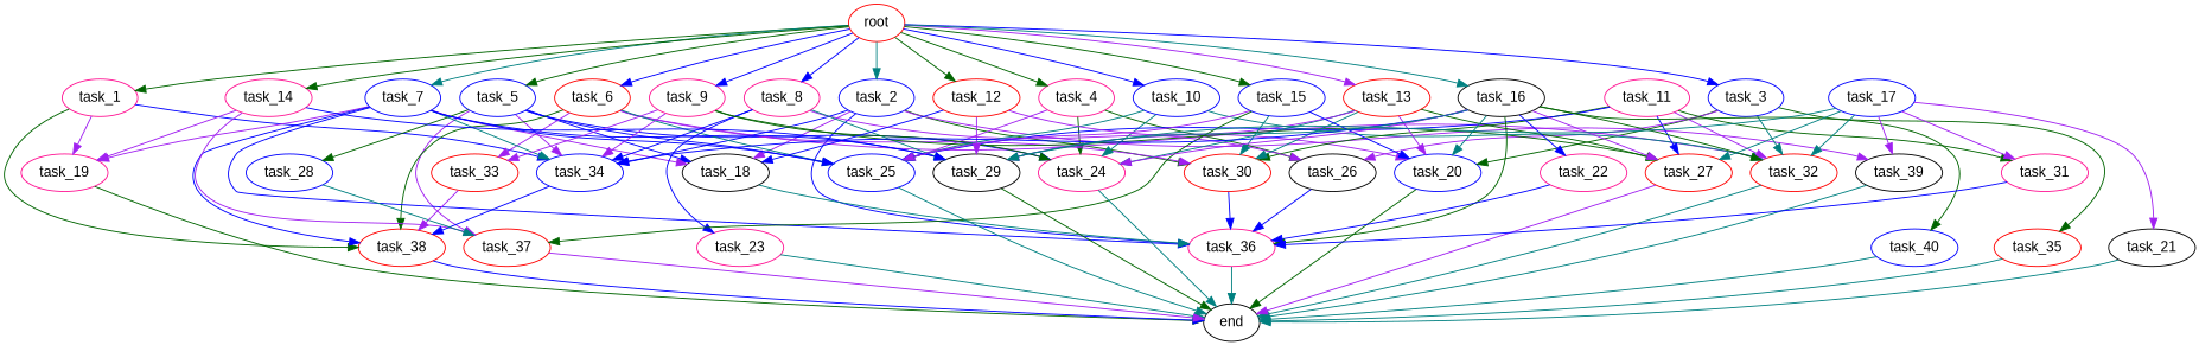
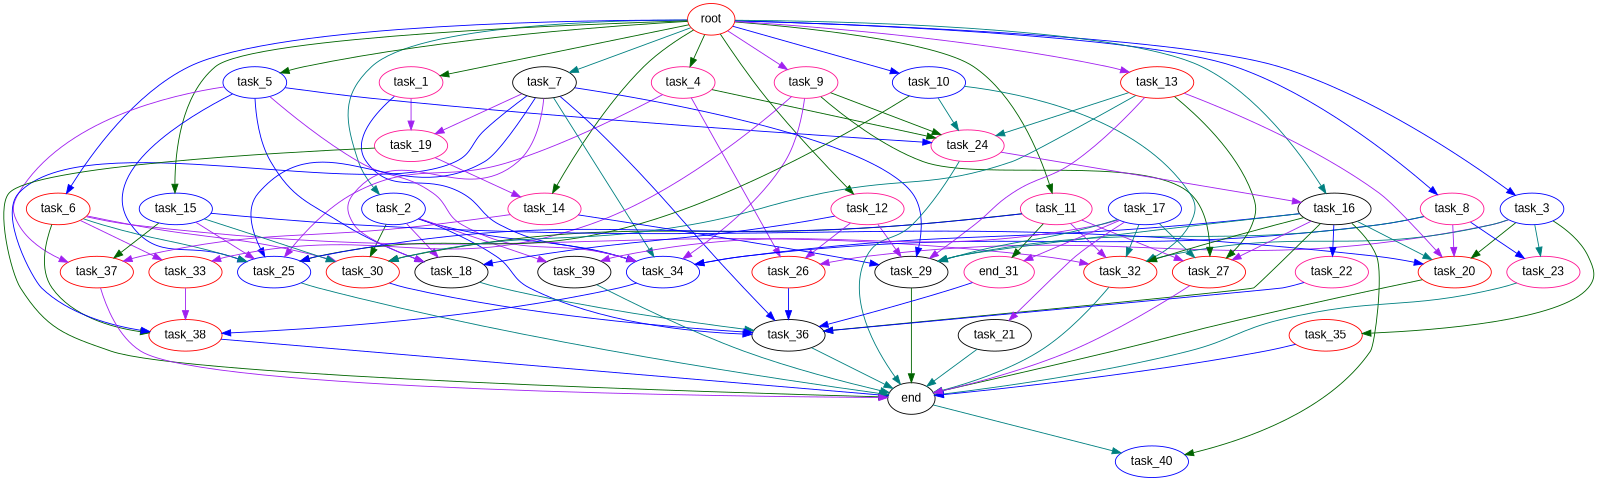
  digraph {
    fontname="Liberation Sans"
    node [color=deeppink fontname="Liberation Sans"]
    edge [color=purple fontname="Liberation Sans"]
    root [color=red]
    task_1
    task_2 [color=blue]
    task_3 [color=blue]
    task_4
    task_5 [color=blue]
    task_6 [color=red]
-   task_7 [color=blue]
+   task_7 [color=black]
    task_8
    task_9
    task_10 [color=blue]
    task_11
-   task_12 [color=red]
+   task_12
    task_13 [color=red]
    task_14
    task_15 [color=blue]
    task_16 [color=black]
    task_19
    task_34 [color=blue]
    task_38 [color=red]
    task_18 [color=black]
    task_30 [color=red]
-   task_36
+   task_36 [color=black]
    task_39 [color=black]
-   task_20 [color=blue]
+   task_20 [color=red]
    task_23
-   task_26 [color=black]
+   task_26 [color=red]
    task_32 [color=red]
    task_35 [color=red]
    task_24
    task_25 [color=blue]
-   task_28 [color=blue]
    task_37 [color=red]
    task_33 [color=red]
    task_29 [color=black]
    task_27 [color=red]
-   task_31
+   task_31 [label=end_31]
    task_22
    task_40 [color=blue]
    task_17 [color=blue]
    task_21 [color=black]
    end [color=black]
    root -> task_1 [color=darkgreen]
    root -> task_2 [color=teal]
    root -> task_3 [color=blue]
    root -> task_4 [color=darkgreen]
    root -> task_5 [color=darkgreen]
    root -> task_6 [color=blue]
    root -> task_7 [color=teal]
    root -> task_8 [color=blue]
-   root -> task_9 [color=blue]
+   root -> task_9
    root -> task_10 [color=blue]
+   root -> task_11 [color=darkgreen]
    root -> task_12 [color=darkgreen]
    root -> task_13
    root -> task_14 [color=darkgreen]
    root -> task_15 [color=darkgreen]
    root -> task_16 [color=teal]
    task_1 -> task_19
    task_1 -> task_34 [color=blue]
-   task_1 -> task_38 [color=darkgreen]
    task_2 -> task_34 [color=blue]
    task_2 -> task_18
    task_2 -> task_30 [color=darkgreen]
    task_2 -> task_36 [color=blue]
    task_2 -> task_39
    task_3 -> task_20 [color=darkgreen]
+   task_3 -> task_23 [color=teal]
    task_3 -> task_26
    task_3 -> task_32 [color=teal]
    task_3 -> task_35 [color=darkgreen]
-   task_4 -> task_26 [color=darkgreen]
+   task_4 -> task_26
    task_4 -> task_24 [color=darkgreen]
    task_4 -> task_25
    task_5 -> task_34
    task_5 -> task_18 [color=blue]
    task_5 -> task_24 [color=blue]
    task_5 -> task_25 [color=blue]
-   task_5 -> task_28 [color=darkgreen]
    task_5 -> task_37
    task_6 -> task_38 [color=darkgreen]
    task_6 -> task_30
    task_6 -> task_32
    task_6 -> task_25 [color=teal]
    task_6 -> task_33
    task_7 -> task_19
    task_7 -> task_34 [color=teal]
    task_7 -> task_38 [color=blue]
    task_7 -> task_18
    task_7 -> task_36 [color=blue]
    task_7 -> task_25 [color=blue]
    task_7 -> task_29 [color=blue]
    task_8 -> task_34 [color=blue]
    task_8 -> task_20
    task_8 -> task_23 [color=blue]
    task_8 -> task_29 [color=teal]
    task_9 -> task_34
    task_9 -> task_24 [color=darkgreen]
    task_9 -> task_33
    task_9 -> task_27 [color=darkgreen]
    task_10 -> task_32 [color=teal]
    task_10 -> task_24 [color=teal]
-   task_10 -> task_25 [color=teal]
+   task_10 -> task_25 [color=darkgreen]
    task_11 -> task_30 [color=darkgreen]
    task_11 -> task_32
    task_11 -> task_25 [color=blue]
-   task_11 -> task_27 [color=blue]
+   task_11 -> task_27
    task_11 -> task_31 [color=darkgreen]
    task_12 -> task_18 [color=blue]
    task_12 -> task_26
    task_12 -> task_29
    task_13 -> task_30 [color=teal]
    task_13 -> task_20
    task_13 -> task_24 [color=teal]
    task_13 -> task_29
    task_13 -> task_27 [color=darkgreen]
-   task_14 -> task_19
+   task_19 -> task_14
    task_14 -> task_37
    task_14 -> task_29 [color=blue]
    task_15 -> task_30 [color=teal]
    task_15 -> task_20 [color=blue]
    task_15 -> task_25
    task_15 -> task_37 [color=darkgreen]
    task_16 -> task_34 [color=blue]
    task_16 -> task_36 [color=darkgreen]
    task_16 -> task_20 [color=teal]
    task_16 -> task_32 [color=darkgreen]
-   task_16 -> task_24
+   task_24 -> task_16
    task_16 -> task_29 [color=teal]
    task_16 -> task_27
    task_16 -> task_22 [color=blue]
    task_16 -> task_40 [color=darkgreen]
    task_19 -> end [color=darkgreen]
    task_34 -> task_38 [color=blue]
    task_38 -> end [color=blue]
    task_18 -> task_36 [color=teal]
    task_30 -> task_36 [color=blue]
    task_36 -> end [color=teal]
    task_39 -> end [color=teal]
    task_20 -> end [color=darkgreen]
    task_23 -> end [color=teal]
    task_26 -> task_36 [color=blue]
    task_32 -> end [color=teal]
-   task_35 -> end [color=teal]
+   task_35 -> end [color=blue]
    task_24 -> end [color=teal]
    task_25 -> end [color=teal]
-   task_28 -> task_37 [color=teal]
    task_37 -> end
    task_33 -> task_38
    task_29 -> end [color=darkgreen]
    task_27 -> end
    task_31 -> task_36 [color=blue]
    task_22 -> task_36 [color=blue]
-   task_40 -> end [color=teal]
+   end -> task_40 [color=teal]
    task_17 -> task_39
    task_17 -> task_32 [color=teal]
    task_17 -> task_29 [color=teal]
    task_17 -> task_27 [color=teal]
    task_17 -> task_31
    task_17 -> task_21
    task_21 -> end [color=teal]
  }
